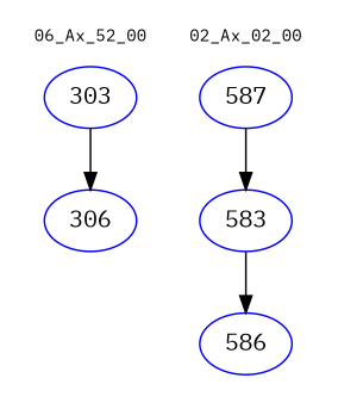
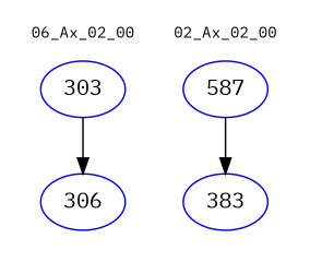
  digraph {
    fontname="IBM Plex Mono"
    node [color=blue fontname="IBM Plex Mono"]
    edge [color=black fontname="IBM Plex Mono"]
    n1 [label=303]
    n2 [label=306]
-   n3 [label=583]
+   n3 [label=383]
    n4 [label=587]
-   n5 [label=586]
    subgraph cluster_1 {
      color=white
      fontsize=10
-     label="06_Ax_52_00"
+     label="06_Ax_02_00"
      n1
      n2
    }
    subgraph cluster_2 {
      color=white
      fontsize=10
      label="02_Ax_02_00"
      n3
      n4
-     n5
    }
    n1 -> n2
-   n3 -> n5
    n4 -> n3
  }
